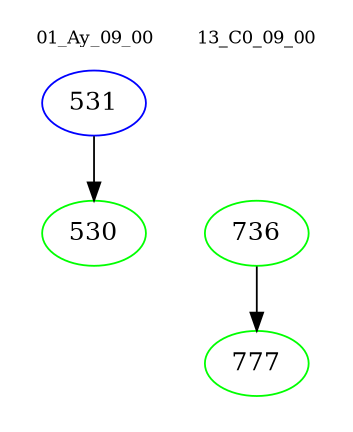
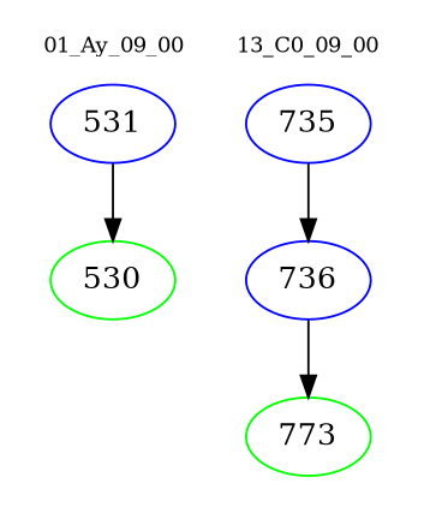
  digraph {
    node [color=green]
    edge [color=black]
    n1 [color=blue label=531]
    n2 [label=530]
-   n4 [label=736]
-   n5 [label=777]
+   n3 [color=blue label=735]
+   n4 [color=blue label=736]
+   n5 [label=773]
    subgraph cluster_1 {
      color=white
      fontsize=10
      label="01_Ay_09_00"
      n1
      n2
    }
    subgraph cluster_2 {
      color=white
      fontsize=10
      label="13_C0_09_00"
+     n3
      n4
      n5
    }
    n1 -> n2
+   n3 -> n4
    n4 -> n5
  }
